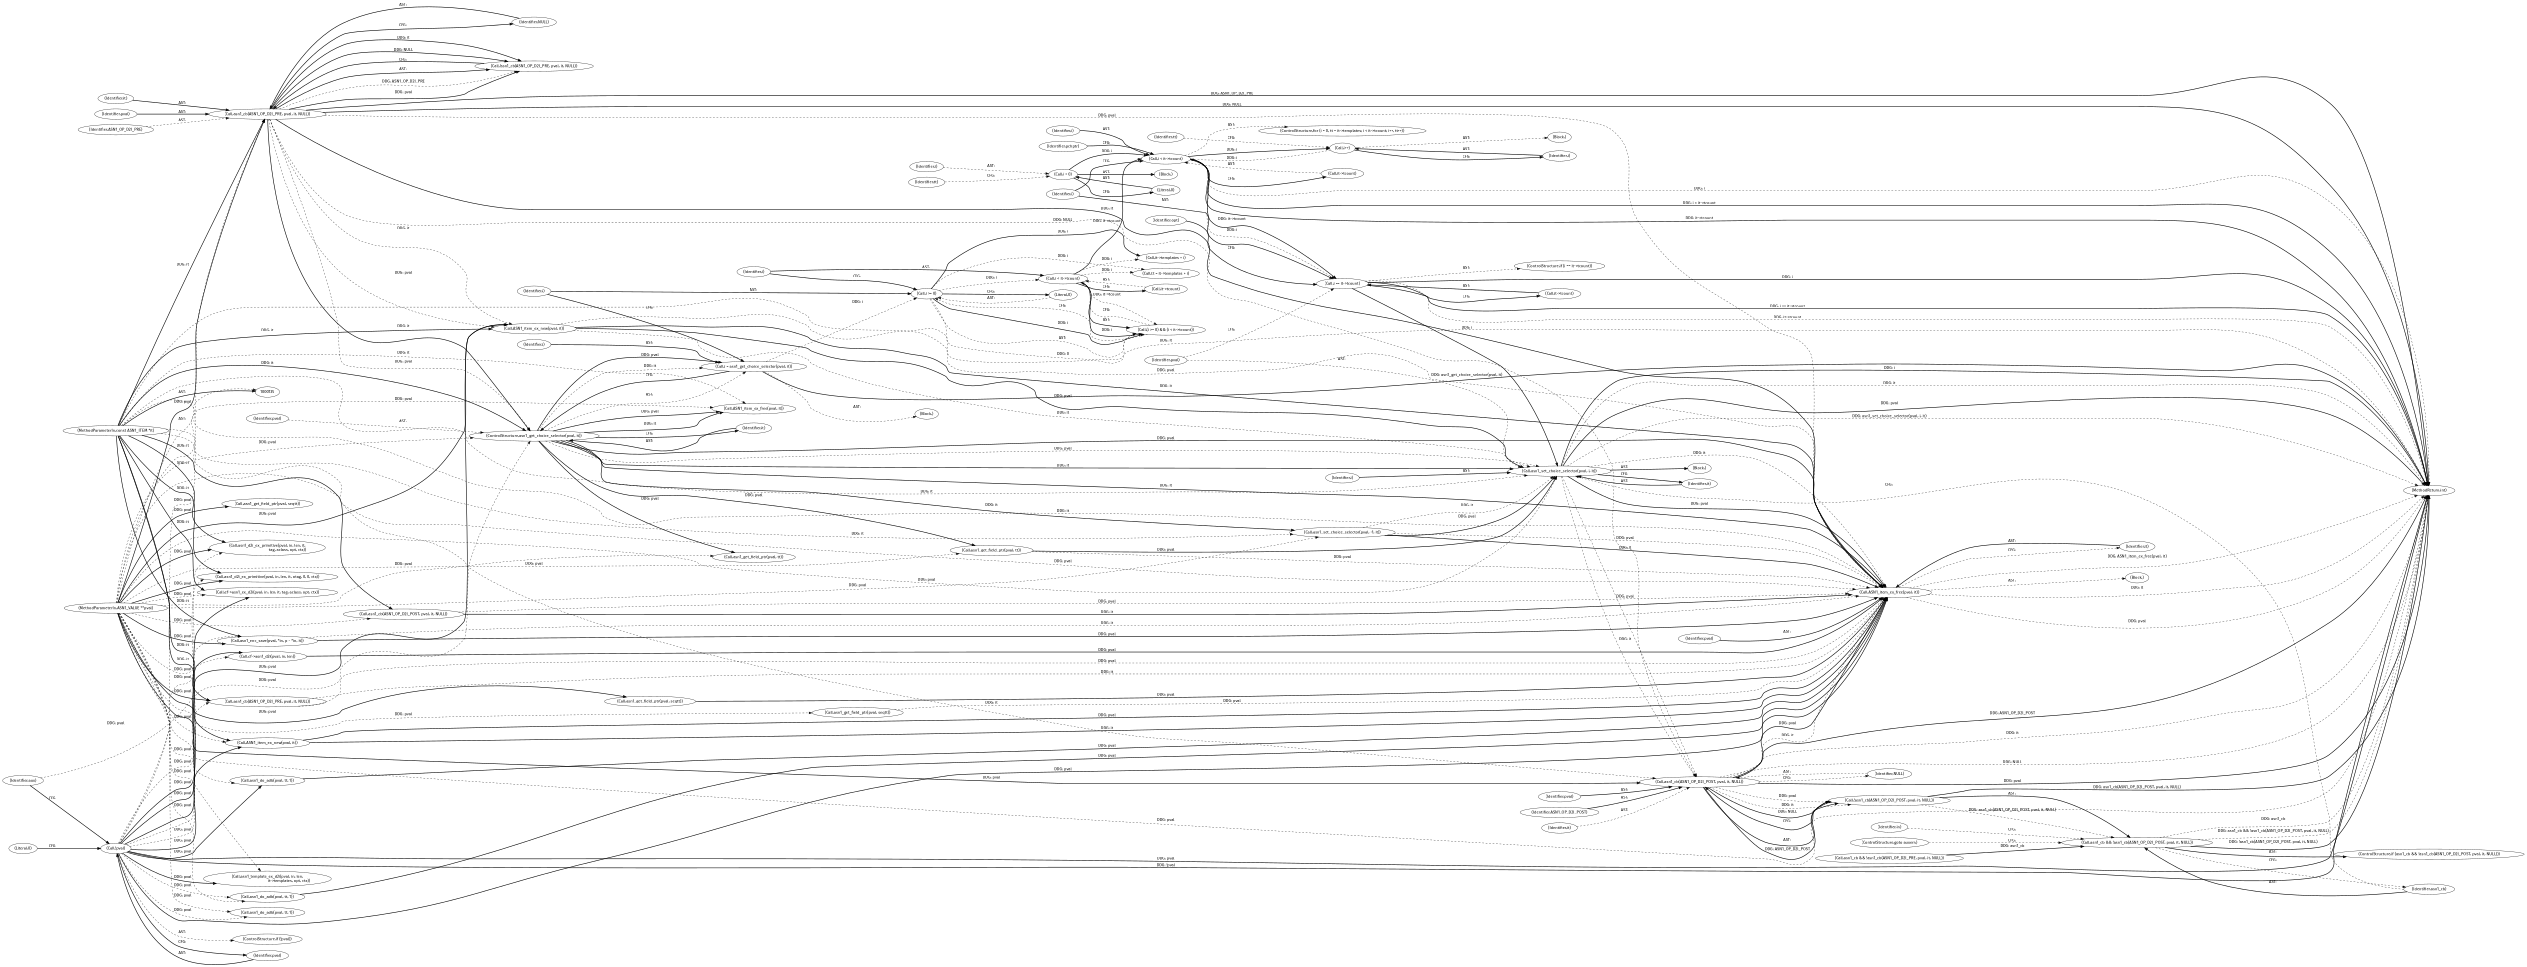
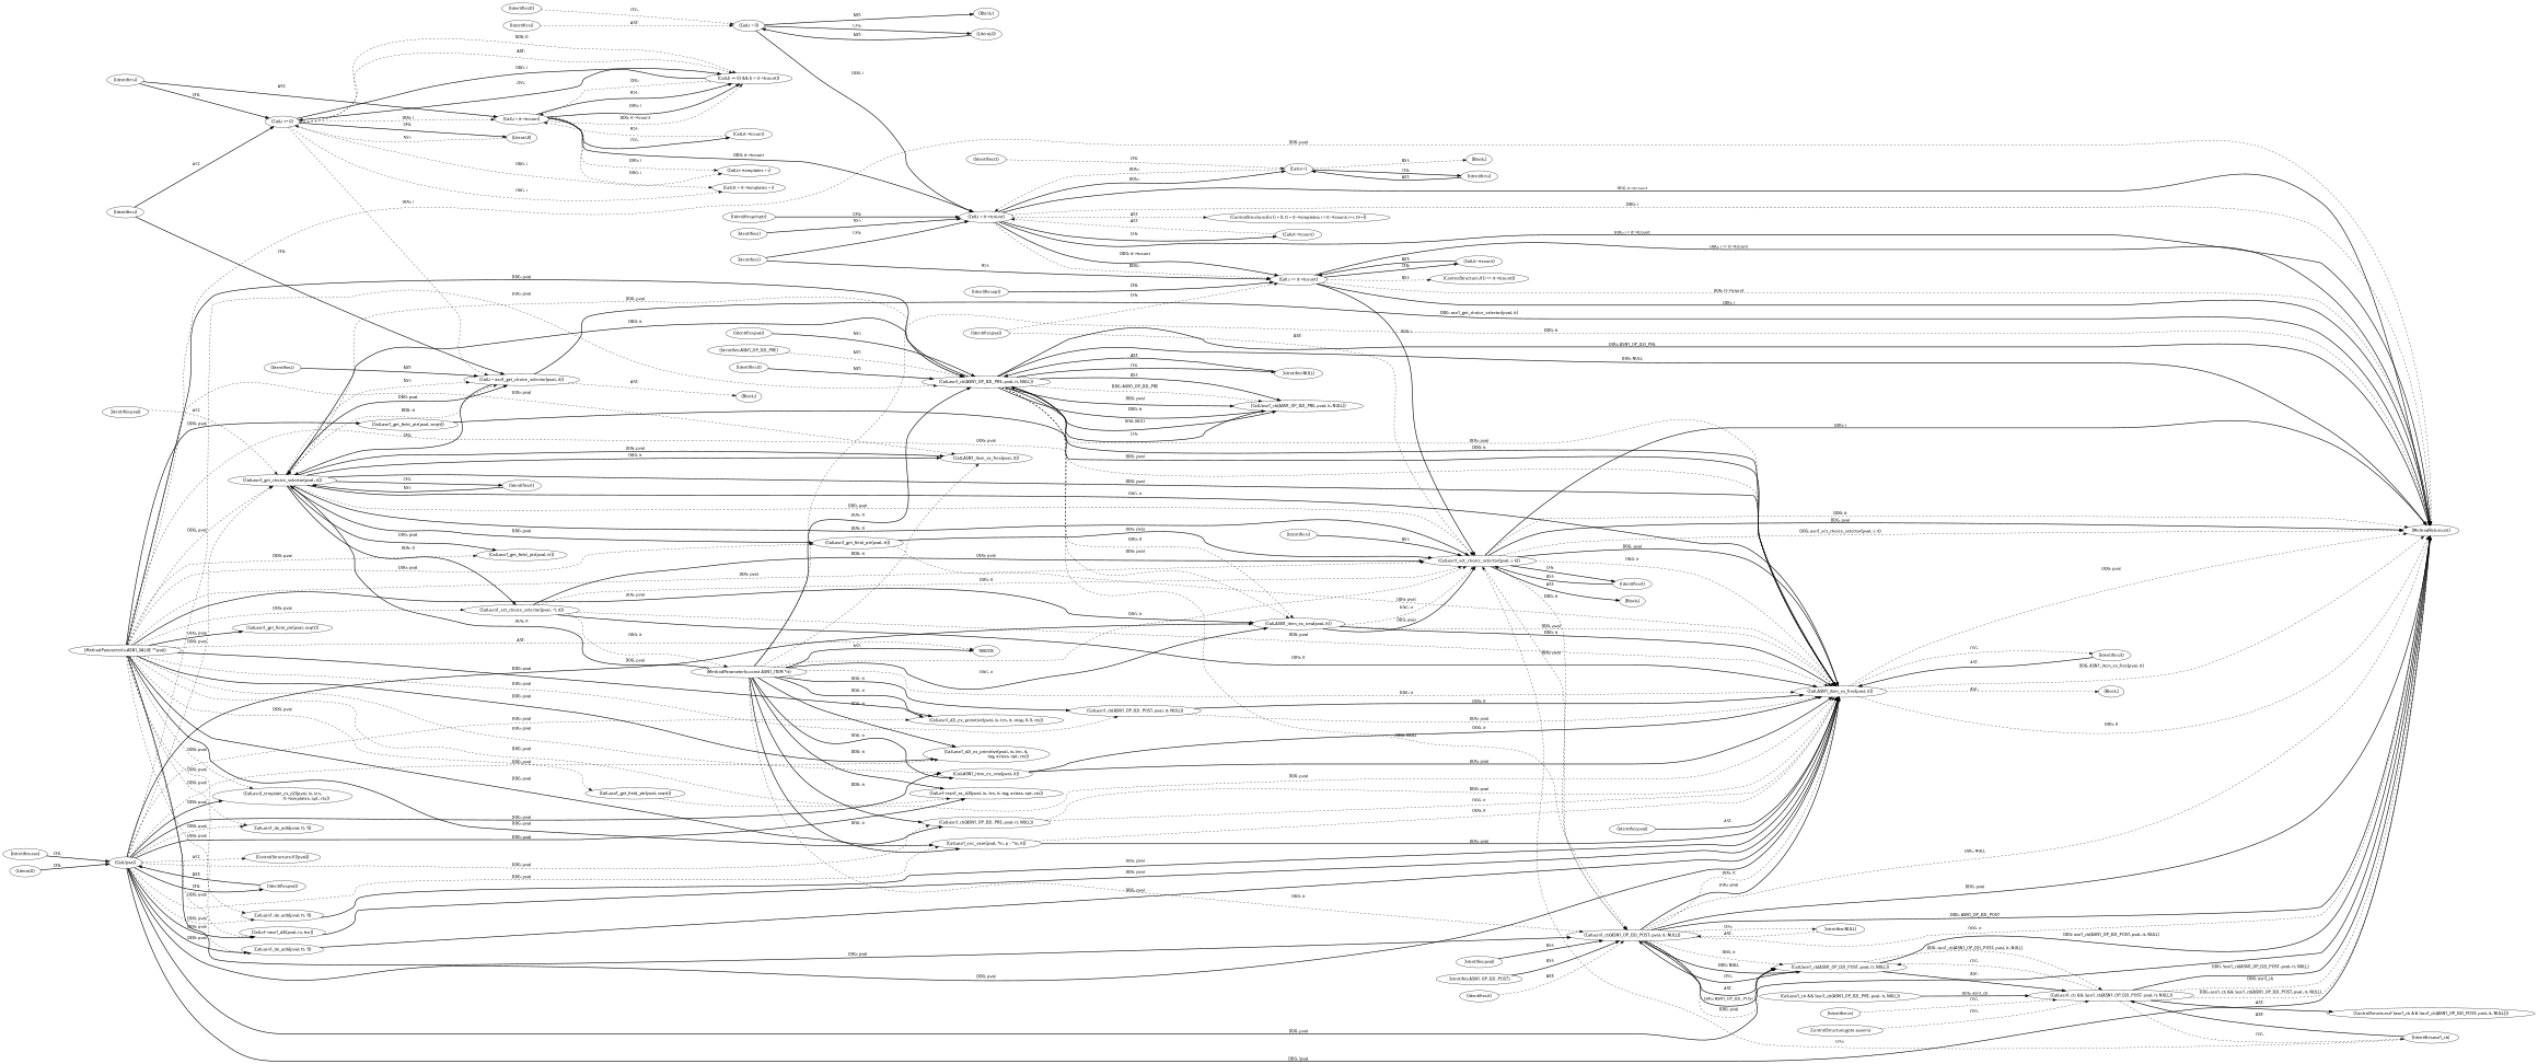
  digraph {
    fontname="Fira Sans"
    rankdir=LR
    node [fontname="Fira Sans"]
    edge [fontname="Fira Sans" style=bold]
    n1 [label="(Call,i < it->tcount)"]
    n2 [label="(Call,i++)"]
    n3 [label="(Call,i == it->tcount)"]
    n4 [label="(ControlStructure,for (i = 0, tt = it->templates; i < it->tcount; i++, tt++))"]
    n5 [label="(Call,it->tcount)"]
    n6 [label="(MethodReturn,int)"]
    n7 [label="(Identifier,i)"]
    n8 [label="(Block,)"]
    n9 [label="(Call,asn1_set_choice_selector(pval, i, it))"]
    n10 [label="(Call,it->tcount)"]
    n11 [label="(ControlStructure,if (i == it->tcount))"]
    n12 [label="(Call,i = 0)"]
    n13 [label="(Block,)"]
    n14 [label="(Literal,0)"]
    n15 [label="(Call,i < it->tcount)"]
    n16 [label="(Call,tt = it->templates + i)"]
    n17 [label="(Call,it->templates + i)"]
    n18 [label="(Call,(i >= 0) && (i < it->tcount))"]
    n19 [label="(Call,it->tcount)"]
    n20 [label="(Call,i >= 0)"]
    n21 [label="(Literal,0)"]
    n22 [label="(Call,i = asn1_get_choice_selector(pval, it))"]
-   n23 [label="(ControlStructure,asn1_get_choice_selector(pval, it))"]
+   n23 [label="(Call,asn1_get_choice_selector(pval, it))"]
    n24 [label="(Block,)"]
    n25 [label="(Call,ASN1_item_ex_free(pval, it))"]
    n26 [label="(Identifier,it)"]
    n27 [label="(Call,asn1_get_field_ptr(pval, tt))"]
    n28 [label="(Call,asn1_set_choice_selector(pval, -1, it))"]
    n29 [label="(Call,ASN1_item_ex_free(pval, it))"]
    n30 [label="(Call,asn1_get_field_ptr(pval, tt))"]
    n31 [label="(Call,asn1_cb(ASN1_OP_D2I_POST, pval, it, NULL))"]
    n32 [label="(Block,)"]
    n33 [label="(Identifier,it)"]
    n34 [label="(Identifier,it)"]
    n35 [label="(Block,)"]
    n36 [label="(Call,!pval)"]
    n37 [label="(Call,asn1_cb(ASN1_OP_D2I_PRE, pval, it, NULL))"]
    n38 [label="(Call,asn1_do_adb(pval, tt, 1))"]
    n39 [label="(Call,asn1_cb(ASN1_OP_D2I_PRE, pval, it, NULL))"]
    n40 [label="(Call,ef->asn1_ex_d2i(pval, in, len, it, tag, aclass, opt, ctx))"]
    n41 [label="(Call,asn1_do_adb(pval, tt, 1))"]
    n42 [label="(Call,asn1_d2i_ex_primitive(pval, in, len, it,\n                                     tag, aclass, opt, ctx))"]
    n43 [label="(Identifier,pval)"]
    n44 [label="(Call,ASN1_item_ex_new(pval, it))"]
    n45 [label="(Call,cf->asn1_d2i(pval, in, len))"]
    n46 [label="(Call,asn1_d2i_ex_primitive(pval, in, len, it, otag, 0, 0, ctx))"]
    n47 [label="(Call,asn1_do_adb(pval, tt, 1))"]
    n48 [label="(Call,asn1_enc_save(pval, *in, p - *in, it))"]
    n49 [label="(ControlStructure,if (!pval))"]
    n50 [label="(Call,asn1_template_ex_d2i(pval, in, len,\n                                        it->templates, opt, ctx))"]
    n51 [label="(Call,ASN1_item_ex_new(pval, it))"]
    n52 [label="(Identifier,NULL)"]
    n53 [label="(Call,!asn1_cb(ASN1_OP_D2I_PRE, pval, it, NULL))"]
    n54 [label="(MethodParameterIn,ASN1_VALUE **pval)"]
    n55 [label="(Call,asn1_get_field_ptr(pval, seqtt))"]
    n56 [label="(Call,asn1_get_field_ptr(pval, seqtt))"]
    n57 [label="(Call,asn1_cb(ASN1_OP_D2I_POST, pval, it, NULL))"]
    n58 [label="(Call,asn1_get_field_ptr(pval, seqtt))"]
    1000135
    n60 [label="(Call,!asn1_cb(ASN1_OP_D2I_POST, pval, it, NULL))"]
    n61 [label="(Identifier,NULL)"]
    n62 [label="(MethodParameterIn,const ASN1_ITEM *it)"]
    n63 [label="(Call,asn1_cb && !asn1_cb(ASN1_OP_D2I_POST, pval, it, NULL))"]
    n64 [label="(ControlStructure,if (asn1_cb && !asn1_cb(ASN1_OP_D2I_POST, pval, it, NULL)))"]
    n65 [label="(Identifier,asn1_cb)"]
    n66 [label="(Identifier,pchptr)"]
    n67 [label="(Identifier,pval)"]
    n68 [label="(Identifier,aux)"]
    n69 [label="(Call,asn1_cb && !asn1_cb(ASN1_OP_D2I_PRE, pval, it, NULL))"]
    n70 [label="(Identifier,opt)"]
    n71 [label="(Identifier,ASN1_OP_D2I_POST)"]
    n72 [label="(Identifier,pval)"]
    n73 [label="(Identifier,tt)"]
    n74 [label="(Identifier,i)"]
    n75 [label="(Identifier,i)"]
    n76 [label="(Identifier,pval)"]
    n77 [label="(Identifier,ASN1_OP_D2I_PRE)"]
    n78 [label="(Identifier,i)"]
    n79 [label="(Identifier,i)"]
    n80 [label="(Identifier,i)"]
    n81 [label="(Identifier,it)"]
    n82 [label="(Identifier,i)"]
    n83 [label="(Identifier,pval)"]
    n84 [label="(Identifier,pval)"]
    n85 [label="(Literal,0)"]
    n86 [label="(Identifier,i)"]
    n87 [label="(Identifier,in)"]
    n88 [label="(Identifier,tt)"]
    n89 [label="(ControlStructure,goto auxerr;)"]
    n90 [label="(Identifier,it)"]
    n1 -> n2 [label="DDG: i"]
    n1 -> n3 [label="DDG: i" style=dashed]
    n1 -> n3 [label="DDG: it->tcount"]
    n1 -> n4 [label="AST: " style=dashed]
    n1 -> n5 [label="CFG: "]
    n1 -> n6 [label="DDG: it->tcount"]
    n1 -> n6 [label="DDG: i" style=dashed]
    n1 -> n6 [label="DDG: i < it->tcount"]
    n2 -> n1 [label="DDG: i" style=dashed]
    n2 -> n7 [label="CFG: "]
    n2 -> n8 [label="AST: " style=dashed]
    n3 -> n6 [label="DDG: i"]
    n3 -> n6 [label="DDG: i == it->tcount"]
    n3 -> n6 [label="DDG: it->tcount" style=dashed]
    n3 -> n9 [label="DDG: i"]
    n3 -> n10 [label="CFG: "]
    n3 -> n11 [label="AST: " style=dashed]
    n5 -> n1 [label="AST: " style=dashed]
    n7 -> n2 [label="AST: "]
    n9 -> n6 [label="DDG: i"]
    n9 -> n6 [label="DDG: it" style=dashed]
    n9 -> n6 [label="DDG: pval"]
    n9 -> n6 [label="DDG: asn1_set_choice_selector(pval, i, it)" style=dashed]
    n9 -> n25 [label="DDG: pval"]
    n9 -> n25 [label="DDG: it" style=dashed]
    n9 -> n31 [label="DDG: pval" style=dashed]
    n9 -> n31 [label="DDG: it" style=dashed]
    n9 -> n32 [label="AST: "]
    n9 -> n33 [label="CFG: "]
    n10 -> n3 [label="AST: "]
    n12 -> n1 [label="DDG: i"]
    n12 -> n13 [label="AST: "]
    n12 -> n14 [label="CFG: "]
    n14 -> n12 [label="AST: "]
    n15 -> n1 [label="DDG: it->tcount"]
    n15 -> n16 [label="DDG: i" style=dashed]
    n15 -> n17 [label="DDG: i" style=dashed]
    n15 -> n18 [label="AST: "]
    n15 -> n18 [label="DDG: i"]
    n15 -> n18 [label="DDG: it->tcount" style=dashed]
    n15 -> n19 [label="CFG: "]
    n18 -> n15 [label="CFG: " style=dashed]
-   n18 -> n20 [label="CFG: " style=dashed]
+   n18 -> n20 [label="CFG: "]
    n19 -> n15 [label="AST: " style=dashed]
    n20 -> n15 [label="DDG: i" style=dashed]
    n20 -> n16 [label="DDG: i" style=dashed]
-   n20 -> n17 [label="DDG: i"]
+   n20 -> n17 [label="DDG: i" style=dashed]
    n20 -> n18 [label="AST: " style=dashed]
    n20 -> n18 [label="DDG: i"]
    n20 -> n18 [label="DDG: 0" style=dashed]
    n20 -> n21 [label="CFG: "]
    n21 -> n20 [label="AST: " style=dashed]
    n22 -> n6 [label="DDG: asn1_get_choice_selector(pval, it)"]
-   n22 -> n20 [label="DDG: i" style=dashed]
+   n20 -> n22 [label="DDG: i" style=dashed]
    n22 -> n23 [label="CFG: "]
    n22 -> n24 [label="AST: " style=dashed]
    n23 -> n9 [label="DDG: pval" style=dashed]
    n23 -> n9 [label="DDG: it"]
    n23 -> n22 [label="AST: " style=dashed]
    n23 -> n22 [label="DDG: pval"]
    n23 -> n22 [label="DDG: it" style=dashed]
    n23 -> n25 [label="DDG: pval"]
    n23 -> n25 [label="DDG: it"]
    n23 -> n26 [label="CFG: "]
    n23 -> n27 [label="DDG: pval"]
    n23 -> n28 [label="DDG: it"]
    n23 -> n29 [label="DDG: pval"]
    n23 -> n29 [label="DDG: it"]
    n23 -> n30 [label="DDG: pval"]
    n25 -> n6 [label="DDG: it" style=dashed]
    n25 -> n6 [label="DDG: pval" style=dashed]
    n25 -> n6 [label="DDG: ASN1_item_ex_free(pval, it)" style=dashed]
    n25 -> n34 [label="CFG: " style=dashed]
    n25 -> n35 [label="AST: " style=dashed]
    n26 -> n23 [label="AST: "]
    n27 -> n9 [label="DDG: pval"]
    n27 -> n25 [label="DDG: pval" style=dashed]
    n28 -> n9 [label="DDG: pval"]
    n28 -> n9 [label="DDG: it" style=dashed]
    n28 -> n25 [label="DDG: pval" style=dashed]
    n28 -> n25 [label="DDG: it"]
    n31 -> n6 [label="DDG: ASN1_OP_D2I_POST"]
    n31 -> n6 [label="DDG: it" style=dashed]
    n31 -> n6 [label="DDG: NULL" style=dashed]
    n31 -> n6 [label="DDG: pval"]
    n31 -> n25 [label="DDG: pval"]
    n31 -> n25 [label="DDG: it" style=dashed]
    n31 -> n60 [label="AST: "]
    n31 -> n60 [label="DDG: ASN1_OP_D2I_POST"]
    n31 -> n60 [label="DDG: pval" style=dashed]
    n31 -> n60 [label="DDG: it" style=dashed]
    n31 -> n60 [label="DDG: NULL"]
    n31 -> n61 [label="CFG: " style=dashed]
    n33 -> n9 [label="AST: "]
    n34 -> n25 [label="AST: "]
    n36 -> n6 [label="DDG: pval"]
    n36 -> n6 [label="DDG: !pval"]
    n36 -> n23 [label="DDG: pval" style=dashed]
    n36 -> n25 [label="DDG: pval"]
    n36 -> n37 [label="DDG: pval" style=dashed]
    n36 -> n38 [label="DDG: pval" style=dashed]
    n36 -> n39 [label="DDG: pval" style=dashed]
    n36 -> n40 [label="DDG: pval"]
    n36 -> n41 [label="DDG: pval" style=dashed]
    n36 -> n42 [label="DDG: pval" style=dashed]
    n36 -> n43 [label="CFG: "]
    n36 -> n44 [label="DDG: pval"]
    n36 -> n45 [label="DDG: pval"]
    n36 -> n46 [label="DDG: pval" style=dashed]
    n36 -> n47 [label="DDG: pval"]
-   n68 -> n48 [label="DDG: pval" style=dashed]
+   n36 -> n48 [label="DDG: pval" style=dashed]
    n36 -> n49 [label="AST: " style=dashed]
    n36 -> n50 [label="DDG: pval"]
    n36 -> n51 [label="DDG: pval"]
    n37 -> n6 [label="DDG: ASN1_OP_D2I_PRE"]
    n37 -> n6 [label="DDG: NULL"]
    n37 -> n23 [label="DDG: pval" style=dashed]
    n37 -> n23 [label="DDG: it"]
    n37 -> n25 [label="DDG: pval" style=dashed]
    n37 -> n25 [label="DDG: it"]
    n37 -> n31 [label="DDG: NULL" style=dashed]
    n37 -> n44 [label="DDG: pval" style=dashed]
    n37 -> n44 [label="DDG: it" style=dashed]
    n37 -> n52 [label="CFG: "]
    n37 -> n53 [label="AST: "]
    n37 -> n53 [label="DDG: ASN1_OP_D2I_PRE" style=dashed]
    n37 -> n53 [label="DDG: pval"]
    n37 -> n53 [label="DDG: it"]
    n37 -> n53 [label="DDG: NULL"]
    n38 -> n25 [label="DDG: pval"]
    n39 -> n25 [label="DDG: pval" style=dashed]
    n39 -> n25 [label="DDG: it" style=dashed]
    n43 -> n36 [label="AST: "]
    n44 -> n9 [label="DDG: pval"]
    n44 -> n9 [label="DDG: it" style=dashed]
    n44 -> n25 [label="DDG: pval" style=dashed]
    n44 -> n25 [label="DDG: it"]
    n45 -> n25 [label="DDG: pval"]
    n47 -> n25 [label="DDG: pval"]
    n48 -> n25 [label="DDG: pval"]
    n48 -> n25 [label="DDG: it" style=dashed]
    n51 -> n25 [label="DDG: pval"]
    n51 -> n25 [label="DDG: it"]
    n52 -> n37 [label="AST: "]
    n53 -> n37 [label="CFG: "]
    n54 -> n6 [label="DDG: pval" style=dashed]
    n54 -> n9 [label="DDG: pval" style=dashed]
    n54 -> n23 [label="DDG: pval" style=dashed]
    n54 -> n25 [label="DDG: pval" style=dashed]
    n54 -> n27 [label="DDG: pval" style=dashed]
    n54 -> n28 [label="DDG: pval" style=dashed]
    n54 -> n29 [label="DDG: pval" style=dashed]
    n54 -> n30 [label="DDG: pval" style=dashed]
    n54 -> n31 [label="DDG: pval"]
    n54 -> n37 [label="DDG: pval"]
    n54 -> n38 [label="DDG: pval" style=dashed]
    n54 -> n39 [label="DDG: pval"]
    n54 -> n40 [label="DDG: pval" style=dashed]
    n54 -> n41 [label="DDG: pval" style=dashed]
    n54 -> n42 [label="DDG: pval"]
    n54 -> n44 [label="DDG: pval"]
    n54 -> n45 [label="DDG: pval" style=dashed]
    n54 -> n46 [label="DDG: pval"]
    n54 -> n47 [label="DDG: pval" style=dashed]
    n54 -> n48 [label="DDG: pval"]
    n54 -> n50 [label="DDG: pval" style=dashed]
    n54 -> n51 [label="DDG: pval" style=dashed]
    n54 -> n55 [label="DDG: pval"]
    n54 -> n56 [label="DDG: pval"]
    n54 -> n57 [label="DDG: pval" style=dashed]
    n54 -> n58 [label="DDG: pval" style=dashed]
    n54 -> 1000135 [label="AST: " style=dashed]
    n55 -> n25 [label="DDG: pval"]
    n57 -> n25 [label="DDG: pval" style=dashed]
    n57 -> n25 [label="DDG: it"]
    n58 -> n25 [label="DDG: pval" style=dashed]
    n60 -> n6 [label="DDG: asn1_cb(ASN1_OP_D2I_POST, pval, it, NULL)"]
    n60 -> n31 [label="CFG: "]
    n60 -> n63 [label="AST: "]
    n60 -> n63 [label="DDG: asn1_cb(ASN1_OP_D2I_POST, pval, it, NULL)" style=dashed]
    n61 -> n31 [label="AST: " style=dashed]
    n62 -> n6 [label="DDG: it" style=dashed]
    n62 -> n9 [label="DDG: it" style=dashed]
    n62 -> n23 [label="DDG: it"]
    n62 -> n25 [label="DDG: it" style=dashed]
-   n62 -> n28 [label="DDG: it" style=dashed]
+   n28 -> n62 [label="DDG: it" style=dashed]
    n62 -> n29 [label="DDG: it" style=dashed]
    n62 -> n31 [label="DDG: it" style=dashed]
    n62 -> n37 [label="DDG: it"]
    n62 -> n39 [label="DDG: it"]
    n62 -> n40 [label="DDG: it"]
    n62 -> n42 [label="DDG: it"]
    n62 -> n44 [label="DDG: it"]
    n62 -> n46 [label="DDG: it"]
    n62 -> n48 [label="DDG: it"]
    n62 -> n51 [label="DDG: it"]
    n62 -> n57 [label="DDG: it"]
    n62 -> 1000135 [label="AST: "]
    n63 -> n6 [label="DDG: asn1_cb" style=dashed]
    n63 -> n6 [label="DDG: asn1_cb && !asn1_cb(ASN1_OP_D2I_POST, pval, it, NULL)" style=dashed]
    n63 -> n6 [label="DDG: !asn1_cb(ASN1_OP_D2I_POST, pval, it, NULL)"]
+   n63 -> n60 [label="CFG: " style=dashed]
    n63 -> n64 [label="AST: "]
    n63 -> n65 [label="CFG: " style=dashed]
    n65 -> n9 [label="CFG: " style=dashed]
    n65 -> n63 [label="AST: "]
    n66 -> n1 [label="CFG: "]
    n67 -> n23 [label="AST: " style=dashed]
    n68 -> n36 [label="CFG: "]
    n69 -> n63 [label="DDG: asn1_cb"]
    n70 -> n3 [label="CFG: "]
    n71 -> n31 [label="AST: "]
    n72 -> n25 [label="AST: "]
    n73 -> n2 [label="CFG: " style=dashed]
    n74 -> n22 [label="AST: "]
    n75 -> n1 [label="CFG: "]
    n75 -> n3 [label="AST: "]
    n76 -> n37 [label="AST: "]
    n77 -> n37 [label="AST: " style=dashed]
    n78 -> n12 [label="AST: " style=dashed]
    n79 -> n1 [label="AST: "]
    n80 -> n15 [label="AST: "]
    n80 -> n20 [label="CFG: "]
    n81 -> n31 [label="AST: " style=dashed]
    n82 -> n20 [label="AST: "]
    n82 -> n22 [label="CFG: "]
    n83 -> n31 [label="AST: "]
    n84 -> n3 [label="CFG: " style=dashed]
    n84 -> n9 [label="AST: " style=dashed]
    n85 -> n36 [label="CFG: "]
    n86 -> n9 [label="AST: "]
    n87 -> n63 [label="CFG: " style=dashed]
    n88 -> n12 [label="CFG: " style=dashed]
    n89 -> n63 [label="CFG: " style=dashed]
    n90 -> n37 [label="AST: "]
  }
